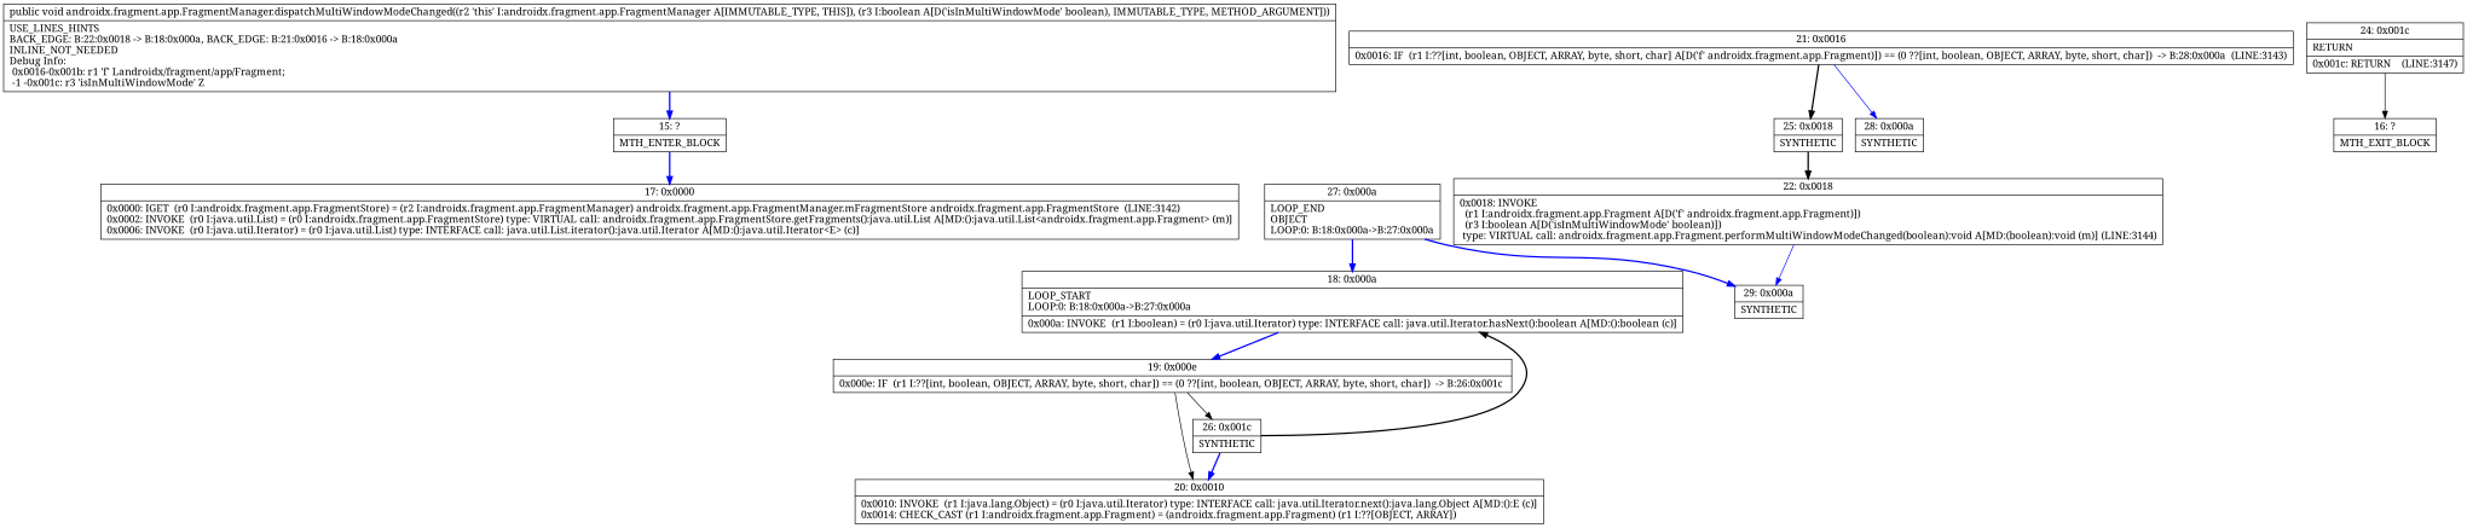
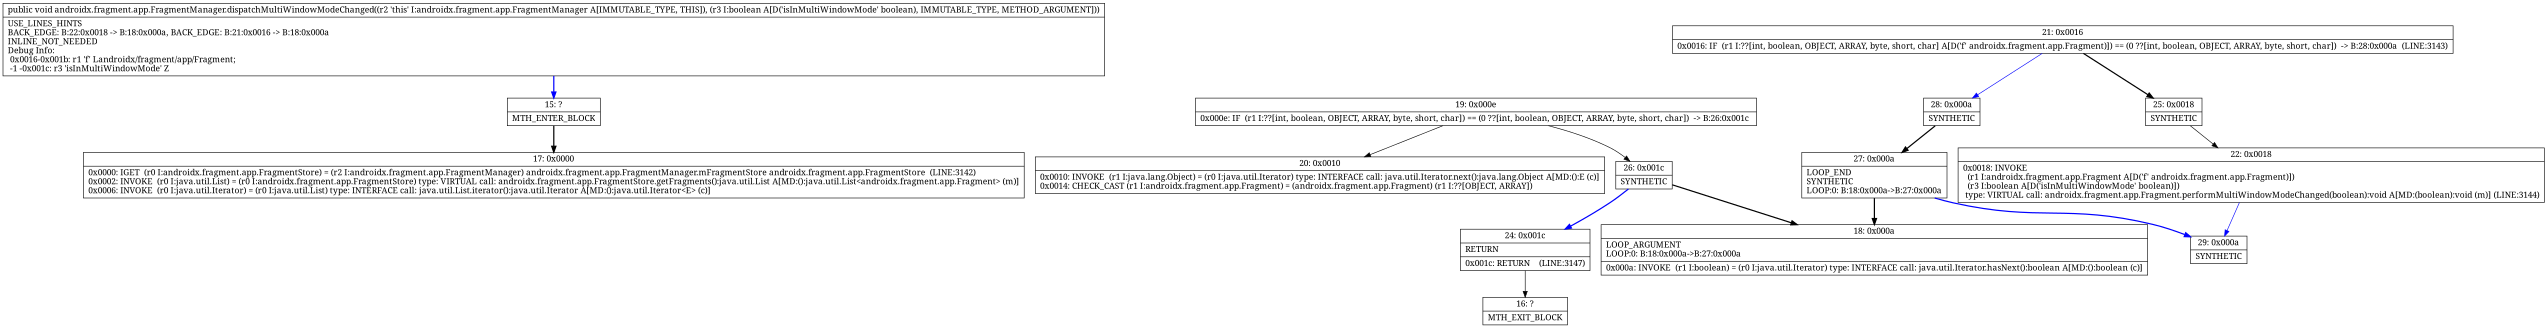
  digraph {
    fontname="Noto Serif"
    node [fontname="Noto Serif" shape=record]
    edge [color=black fontname="Noto Serif" style=bold]
    n1 [label="{15\:\ ?|MTH_ENTER_BLOCK\l}"]
    n2 [label="{17\:\ 0x0000|0x0000: IGET  (r0 I:androidx.fragment.app.FragmentStore) = (r2 I:androidx.fragment.app.FragmentManager) androidx.fragment.app.FragmentManager.mFragmentStore androidx.fragment.app.FragmentStore  (LINE:3142)\l0x0002: INVOKE  (r0 I:java.util.List) = (r0 I:androidx.fragment.app.FragmentStore) type: VIRTUAL call: androidx.fragment.app.FragmentStore.getFragments():java.util.List A[MD:():java.util.List\<androidx.fragment.app.Fragment\> (m)]\l0x0006: INVOKE  (r0 I:java.util.Iterator) = (r0 I:java.util.List) type: INTERFACE call: java.util.List.iterator():java.util.Iterator A[MD:():java.util.Iterator\<E\> (c)]\l}"]
-   n3 [label="{18\:\ 0x000a|LOOP_START\lLOOP:0: B:18:0x000a\-\>B:27:0x000a\l|0x000a: INVOKE  (r1 I:boolean) = (r0 I:java.util.Iterator) type: INTERFACE call: java.util.Iterator.hasNext():boolean A[MD:():boolean (c)]\l}"]
+   n3 [label="{18\:\ 0x000a|LOOP_ARGUMENT\lLOOP:0: B:18:0x000a\-\>B:27:0x000a\l|0x000a: INVOKE  (r1 I:boolean) = (r0 I:java.util.Iterator) type: INTERFACE call: java.util.Iterator.hasNext():boolean A[MD:():boolean (c)]\l}"]
    n4 [label="{19\:\ 0x000e|0x000e: IF  (r1 I:??[int, boolean, OBJECT, ARRAY, byte, short, char]) == (0 ??[int, boolean, OBJECT, ARRAY, byte, short, char])  \-\> B:26:0x001c \l}"]
    n5 [label="{20\:\ 0x0010|0x0010: INVOKE  (r1 I:java.lang.Object) = (r0 I:java.util.Iterator) type: INTERFACE call: java.util.Iterator.next():java.lang.Object A[MD:():E (c)]\l0x0014: CHECK_CAST (r1 I:androidx.fragment.app.Fragment) = (androidx.fragment.app.Fragment) (r1 I:??[OBJECT, ARRAY]) \l}"]
    n6 [label="{26\:\ 0x001c|SYNTHETIC\l}"]
    n7 [label="{24\:\ 0x001c|RETURN\l|0x001c: RETURN    (LINE:3147)\l}"]
    n8 [label="{21\:\ 0x0016|0x0016: IF  (r1 I:??[int, boolean, OBJECT, ARRAY, byte, short, char] A[D('f' androidx.fragment.app.Fragment)]) == (0 ??[int, boolean, OBJECT, ARRAY, byte, short, char])  \-\> B:28:0x000a  (LINE:3143)\l}"]
    n9 [label="{25\:\ 0x0018|SYNTHETIC\l}"]
    n10 [label="{28\:\ 0x000a|SYNTHETIC\l}"]
    n11 [label="{22\:\ 0x0018|0x0018: INVOKE  \l  (r1 I:androidx.fragment.app.Fragment A[D('f' androidx.fragment.app.Fragment)])\l  (r3 I:boolean A[D('isInMultiWindowMode' boolean)])\l type: VIRTUAL call: androidx.fragment.app.Fragment.performMultiWindowModeChanged(boolean):void A[MD:(boolean):void (m)] (LINE:3144)\l}"]
-   n12 [label="{27\:\ 0x000a|LOOP_END\lOBJECT\lLOOP:0: B:18:0x000a\-\>B:27:0x000a\l}"]
+   n12 [label="{27\:\ 0x000a|LOOP_END\lSYNTHETIC\lLOOP:0: B:18:0x000a\-\>B:27:0x000a\l}"]
    n13 [label="{29\:\ 0x000a|SYNTHETIC\l}"]
    n14 [label="{16\:\ ?|MTH_EXIT_BLOCK\l}"]
    n15 [label="{public void androidx.fragment.app.FragmentManager.dispatchMultiWindowModeChanged((r2 'this' I:androidx.fragment.app.FragmentManager A[IMMUTABLE_TYPE, THIS]), (r3 I:boolean A[D('isInMultiWindowMode' boolean), IMMUTABLE_TYPE, METHOD_ARGUMENT]))  | USE_LINES_HINTS\lBACK_EDGE: B:22:0x0018 \-\> B:18:0x000a, BACK_EDGE: B:21:0x0016 \-\> B:18:0x000a\lINLINE_NOT_NEEDED\lDebug Info:\l  0x0016\-0x001b: r1 'f' Landroidx\/fragment\/app\/Fragment;\l  \-1 \-0x001c: r3 'isInMultiWindowMode' Z\l}"]
-   n1 -> n2 [color=blue]
-   n3 -> n4 [color=blue]
+   n1 -> n2
    n4 -> n5 [style=solid]
    n4 -> n6 [style=solid]
    n6 -> n3
-   n6 -> n5 [color=blue]
+   n6 -> n7 [color=blue]
    n7 -> n14 [style=solid]
    n8 -> n9
    n8 -> n10 [color=blue style=solid]
-   n9 -> n11
+   n9 -> n11 [style=solid]
+   n10 -> n12
    n11 -> n13 [color=blue style=solid]
-   n12 -> n3 [color=blue]
+   n12 -> n3
    n12 -> n13 [color=blue]
    n15 -> n1 [color=blue]
  }
